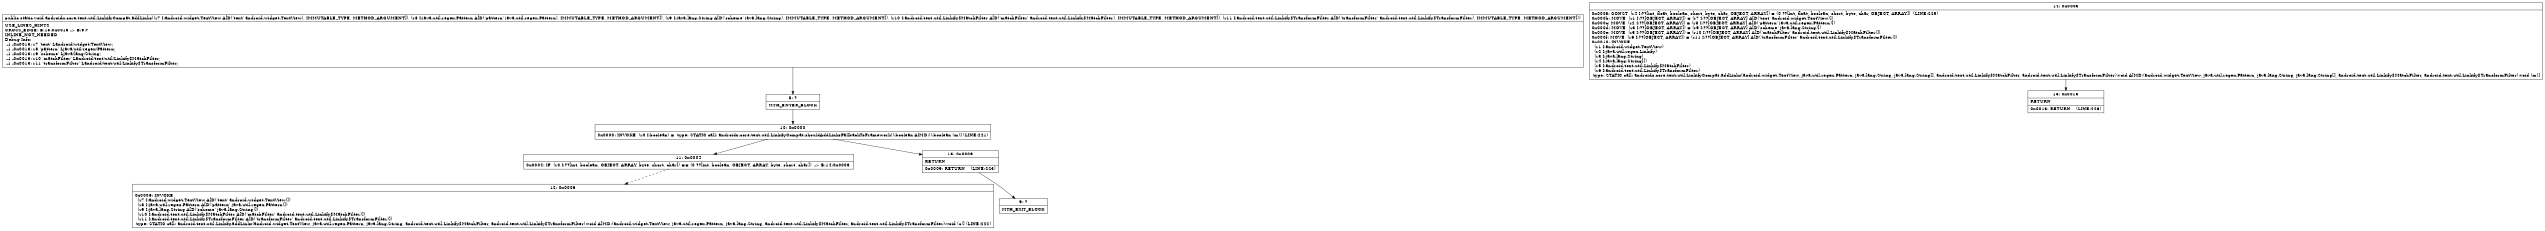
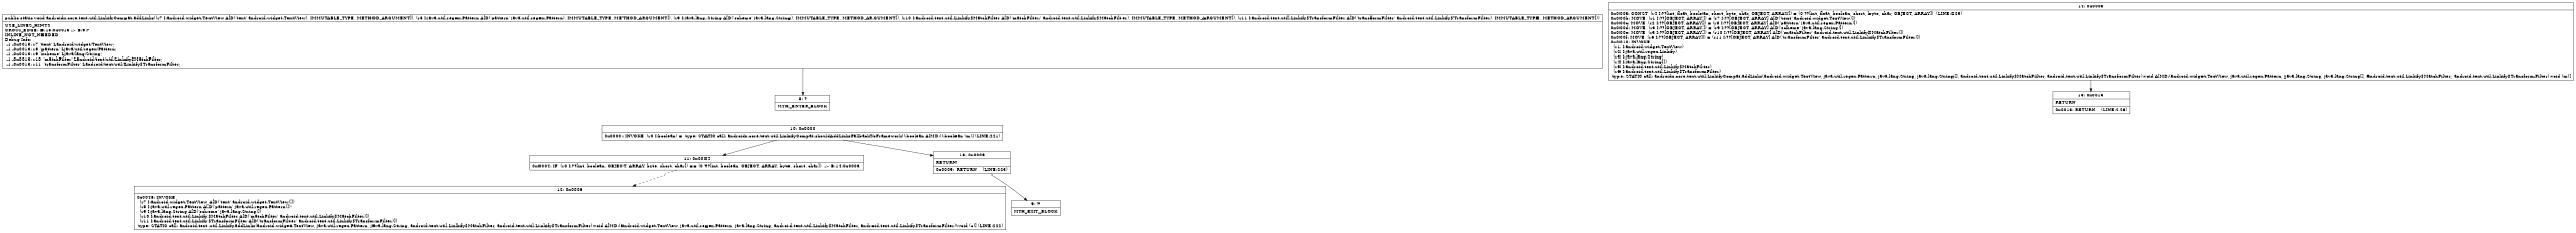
  digraph {
    node [shape=record]
    n1 [label="{8\:\ ?|MTH_ENTER_BLOCK\l}"]
    n2 [label="{10\:\ 0x0000|0x0000: INVOKE  (r0 I:boolean) =  type: STATIC call: androidx.core.text.util.LinkifyCompat.shouldAddLinksFallbackToFramework():boolean A[MD:():boolean (m)] (LINE:221)\l}"]
    n3 [label="{11\:\ 0x0004|0x0004: IF  (r0 I:??[int, boolean, OBJECT, ARRAY, byte, short, char]) == (0 ??[int, boolean, OBJECT, ARRAY, byte, short, char])  \-\> B:14:0x000a \l}"]
    n4 [label="{13\:\ 0x0009|RETURN\l|0x0009: RETURN    (LINE:223)\l}"]
-   n5 [label="{12\:\ 0x0006|0x0006: INVOKE  \l  (r7 I:android.widget.TextView A[D('text' android.widget.TextView)])\l  (r8 I:java.util.regex.Pattern A[D('pattern' java.util.regex.Pattern)])\l  (r9 I:java.lang.String A[D('scheme' java.lang.String)])\l  (r10 I:android.text.util.Linkify$MatchFilter A[D('matchFilter' android.text.util.Linkify$MatchFilter)])\l  (r11 I:android.text.util.Linkify$TransformFilter A[D('transformFilter' android.text.util.Linkify$TransformFilter)])\l type: STATIC call: android.text.util.Linkify.addLinks(android.widget.TextView, java.util.regex.Pattern, java.lang.String, android.text.util.Linkify$MatchFilter, android.text.util.Linkify$TransformFilter):void A[MD:(android.widget.TextView, java.util.regex.Pattern, java.lang.String, android.text.util.Linkify$MatchFilter, android.text.util.Linkify$TransformFilter):void (c)] (LINE:222)\l}"]
+   n5 [label="{12\:\ 0x0006|0x0046: INVOKE  \l  (r7 I:android.widget.TextView A[D('text' android.widget.TextView)])\l  (r8 I:java.util.regex.Pattern A[D('pattern' java.util.regex.Pattern)])\l  (r9 I:java.lang.String A[D('scheme' java.lang.String)])\l  (r10 I:android.text.util.Linkify$MatchFilter A[D('matchFilter' android.text.util.Linkify$MatchFilter)])\l  (r11 I:android.text.util.Linkify$TransformFilter A[D('transformFilter' android.text.util.Linkify$TransformFilter)])\l type: STATIC call: android.text.util.Linkify.addLinks(android.widget.TextView, java.util.regex.Pattern, java.lang.String, android.text.util.Linkify$MatchFilter, android.text.util.Linkify$TransformFilter):void A[MD:(android.widget.TextView, java.util.regex.Pattern, java.lang.String, android.text.util.Linkify$MatchFilter, android.text.util.Linkify$TransformFilter):void (c)] (LINE:222)\l}"]
    n6 [label="{14\:\ 0x000a|0x000a: CONST  (r4 I:??[int, float, boolean, short, byte, char, OBJECT, ARRAY]) = (0 ??[int, float, boolean, short, byte, char, OBJECT, ARRAY])  (LINE:225)\l0x000b: MOVE  (r1 I:??[OBJECT, ARRAY]) = (r7 I:??[OBJECT, ARRAY] A[D('text' android.widget.TextView)]) \l0x000c: MOVE  (r2 I:??[OBJECT, ARRAY]) = (r8 I:??[OBJECT, ARRAY] A[D('pattern' java.util.regex.Pattern)]) \l0x000d: MOVE  (r3 I:??[OBJECT, ARRAY]) = (r9 I:??[OBJECT, ARRAY] A[D('scheme' java.lang.String)]) \l0x000e: MOVE  (r5 I:??[OBJECT, ARRAY]) = (r10 I:??[OBJECT, ARRAY] A[D('matchFilter' android.text.util.Linkify$MatchFilter)]) \l0x000f: MOVE  (r6 I:??[OBJECT, ARRAY]) = (r11 I:??[OBJECT, ARRAY] A[D('transformFilter' android.text.util.Linkify$TransformFilter)]) \l0x0010: INVOKE  \l  (r1 I:android.widget.TextView)\l  (r2 I:java.util.regex.Linkify)\l  (r3 I:java.lang.String)\l  (r4 I:java.lang.String[])\l  (r5 I:android.text.util.Linkify$MatchFilter)\l  (r6 I:android.text.util.Linkify$TransformFilter)\l type: STATIC call: androidx.core.text.util.LinkifyCompat.addLinks(android.widget.TextView, java.util.regex.Pattern, java.lang.String, java.lang.String[], android.text.util.Linkify$MatchFilter, android.text.util.Linkify$TransformFilter):void A[MD:(android.widget.TextView, java.util.regex.Pattern, java.lang.String, java.lang.String[], android.text.util.Linkify$MatchFilter, android.text.util.Linkify$TransformFilter):void (m)]\l}"]
    n7 [label="{15\:\ 0x0013|RETURN\l|0x0013: RETURN    (LINE:226)\l}"]
    n8 [label="{9\:\ ?|MTH_EXIT_BLOCK\l}"]
    n9 [label="{public static void androidx.core.text.util.LinkifyCompat.addLinks((r7 I:android.widget.TextView A[D('text' android.widget.TextView), IMMUTABLE_TYPE, METHOD_ARGUMENT]), (r8 I:java.util.regex.Pattern A[D('pattern' java.util.regex.Pattern), IMMUTABLE_TYPE, METHOD_ARGUMENT]), (r9 I:java.lang.String A[D('scheme' java.lang.String), IMMUTABLE_TYPE, METHOD_ARGUMENT]), (r10 I:android.text.util.Linkify$MatchFilter A[D('matchFilter' android.text.util.Linkify$MatchFilter), IMMUTABLE_TYPE, METHOD_ARGUMENT]), (r11 I:android.text.util.Linkify$TransformFilter A[D('transformFilter' android.text.util.Linkify$TransformFilter), IMMUTABLE_TYPE, METHOD_ARGUMENT]))  | USE_LINES_HINTS\lCROSS_EDGE: B:15:0x0013 \-\> B:9:?\lINLINE_NOT_NEEDED\lDebug Info:\l  \-1 \-0x0013: r7 'text' Landroid\/widget\/TextView;\l  \-1 \-0x0013: r8 'pattern' Ljava\/util\/regex\/Pattern;\l  \-1 \-0x0013: r9 'scheme' Ljava\/lang\/String;\l  \-1 \-0x0013: r10 'matchFilter' Landroid\/text\/util\/Linkify$MatchFilter;\l  \-1 \-0x0013: r11 'transformFilter' Landroid\/text\/util\/Linkify$TransformFilter;\l}"]
-   n1 -> n2
    n2 -> n3
    n2 -> n4
    n3 -> n5 [style=dashed]
    n4 -> n8
    n6 -> n7
    n9 -> n1
  }
